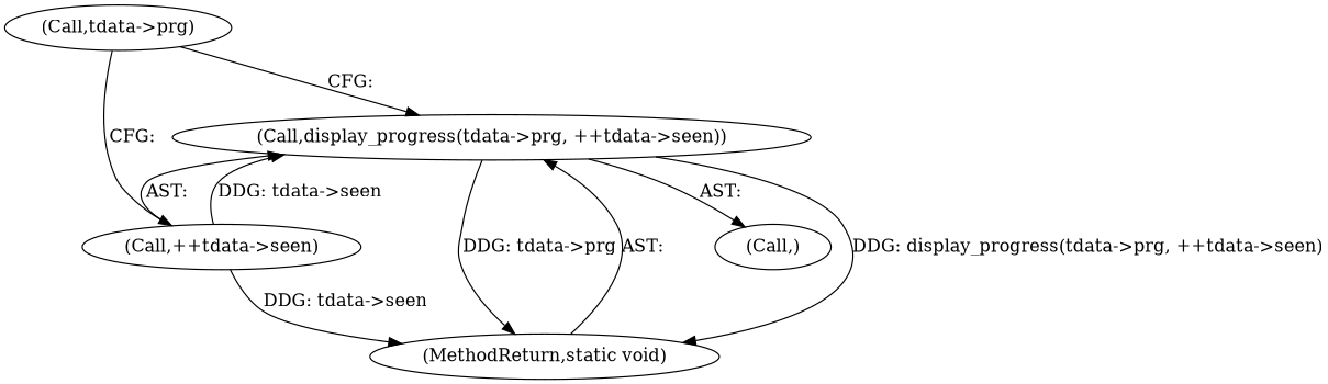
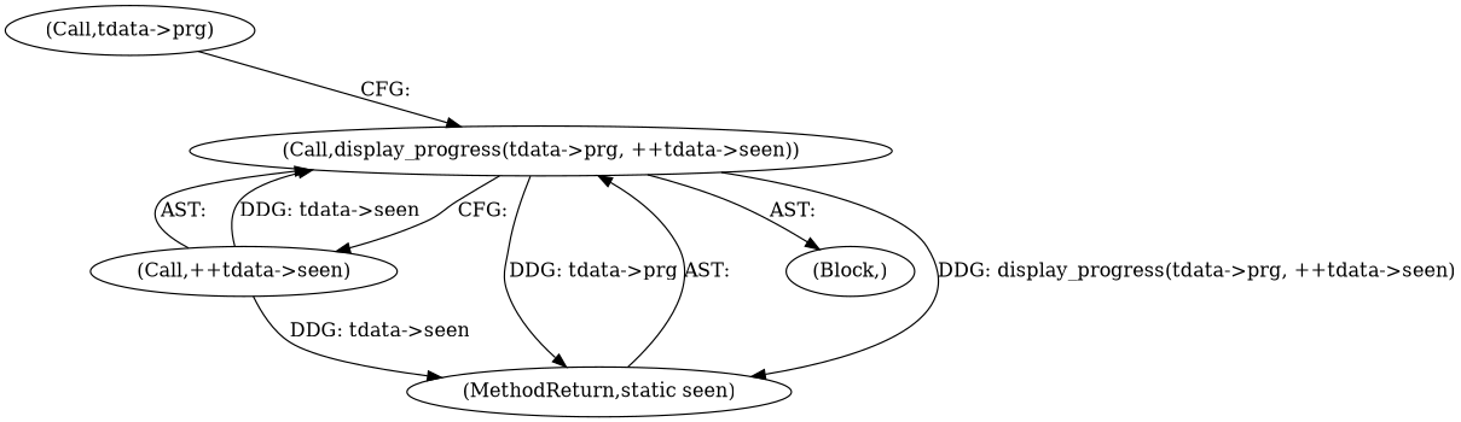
  digraph {
    n1 [label="(Call,display_progress(tdata->prg, ++tdata->seen))"]
    n2 [label="(Call,++tdata->seen)"]
-   n3 [label="(Call,)"]
-   n4 [label="(MethodReturn,static void)"]
+   n3 [label="(Block,)"]
+   n4 [label="(MethodReturn,static seen)"]
    n5 [label="(Call,tdata->prg)"]
-   n5 -> n2 [label="CFG: "]
+   n1 -> n2 [label="CFG: "]
    n1 -> n3 [label="AST: "]
    n1 -> n4 [label="DDG: tdata->prg"]
    n1 -> n4 [label="DDG: display_progress(tdata->prg, ++tdata->seen)"]
    n2 -> n1 [label="AST: "]
    n2 -> n1 [label="DDG: tdata->seen"]
    n2 -> n4 [label="DDG: tdata->seen"]
    n4 -> n1 [label="AST: "]
    n5 -> n1 [label="CFG: "]
  }
